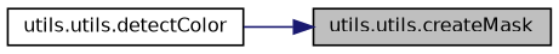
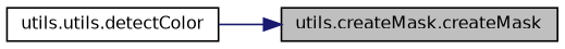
  digraph {
    rankdir=RL
    node [color=black fontname=Helvetica fontsize=10 shape=record style=filled]
-   n1 [fillcolor=grey75 fontcolor=black height=0.2 label="utils.utils.createMask" width=0.4]
+   n1 [fillcolor=grey75 fontcolor=black height=0.2 label="utils.createMask.createMask" width=0.4]
    n2 [fillcolor=white height=0.2 label="utils.utils.detectColor" width=0.4]
    n1 -> n2 [color=midnightblue dir=back fontname=Helvetica fontsize=10 labelfontname=Helvetica labelfontsize=10 style=solid]
  }
